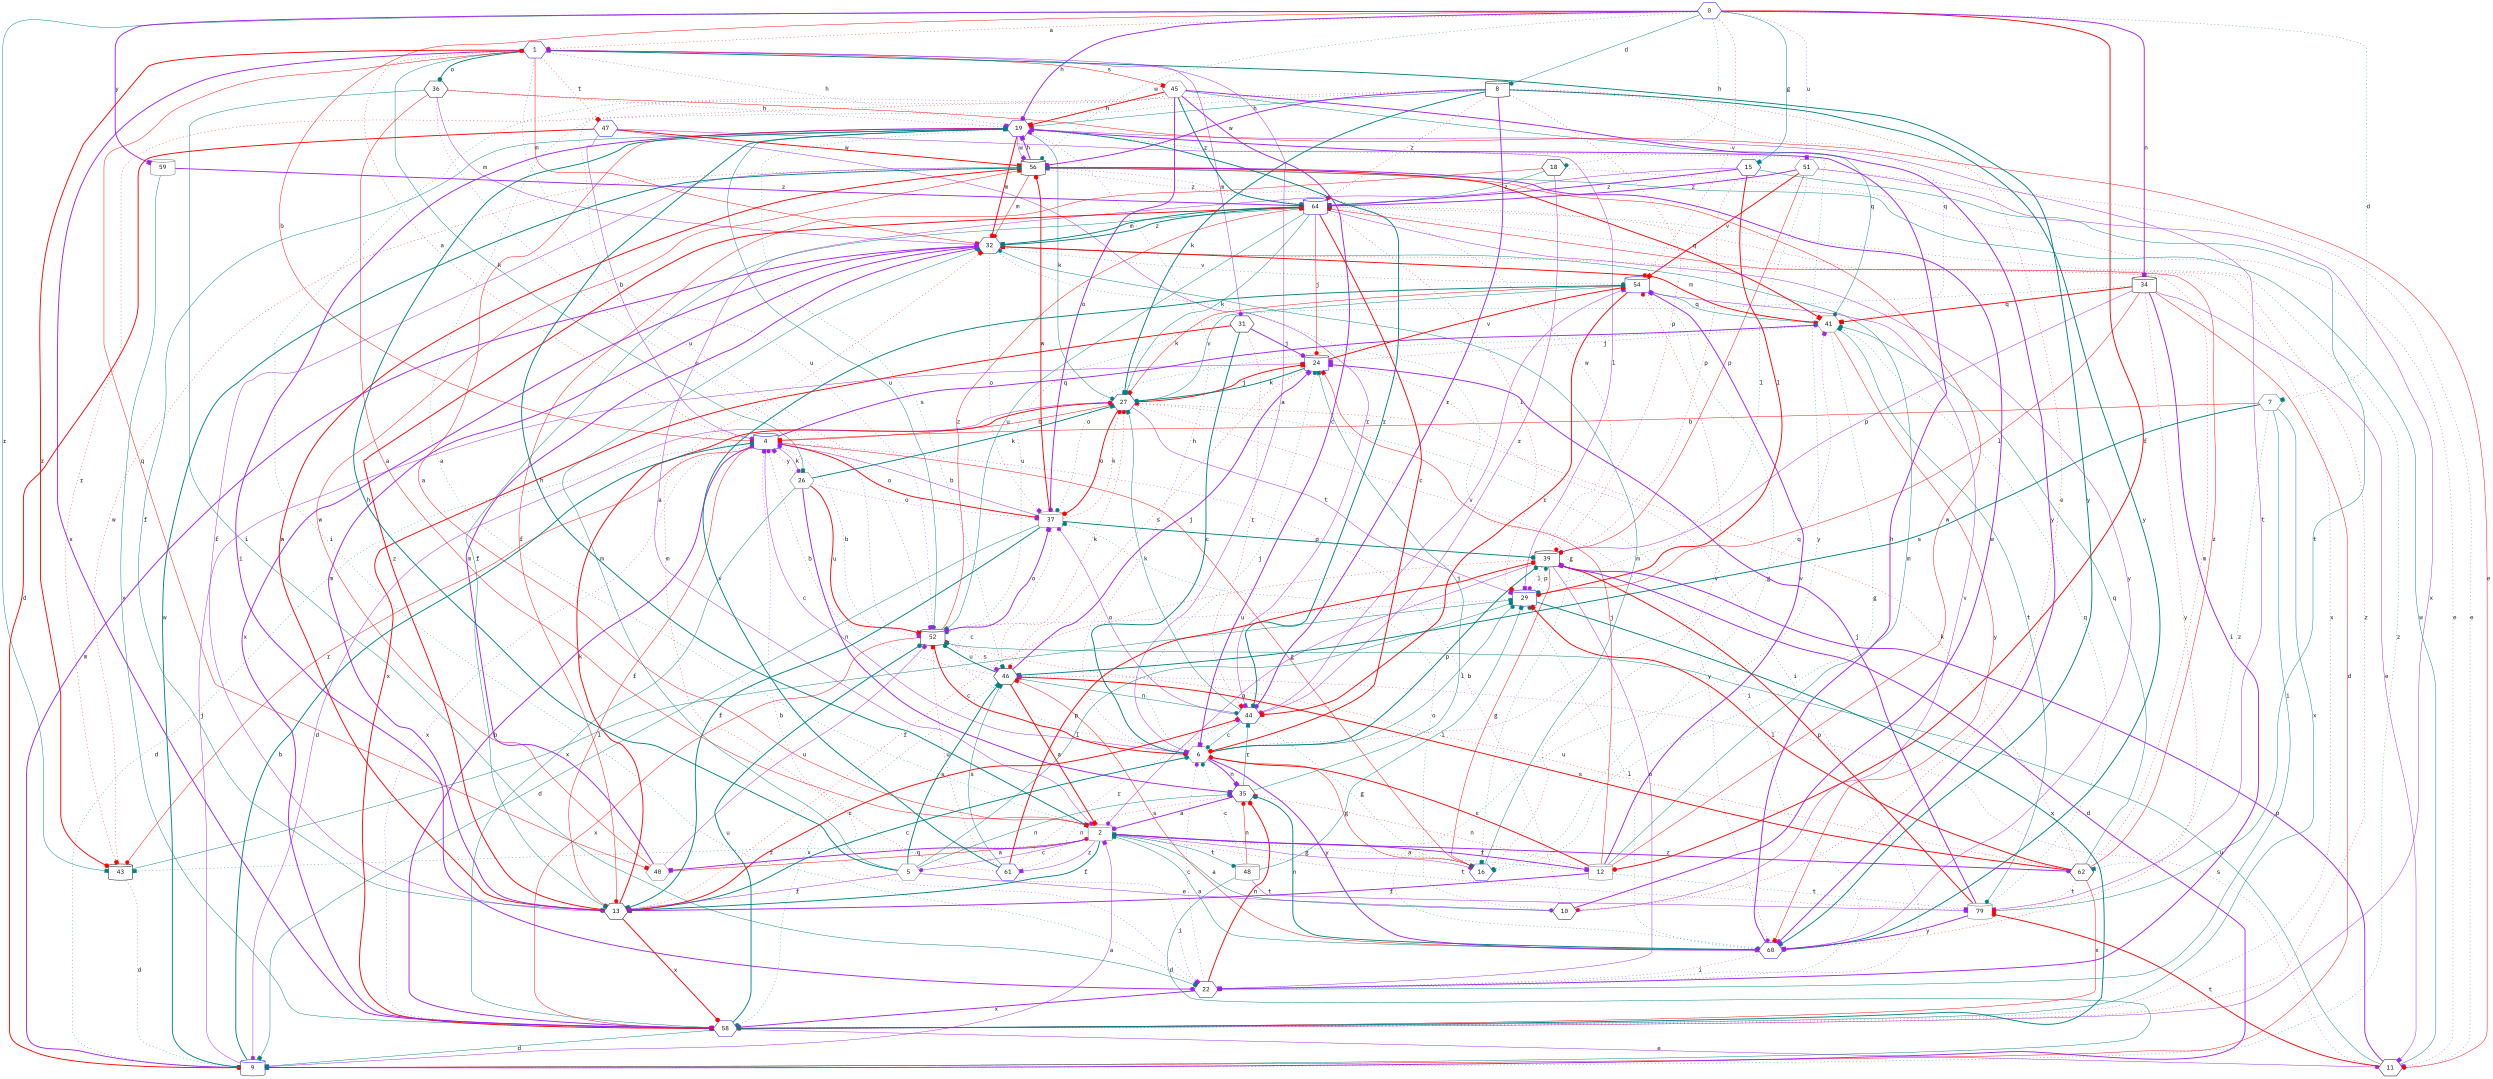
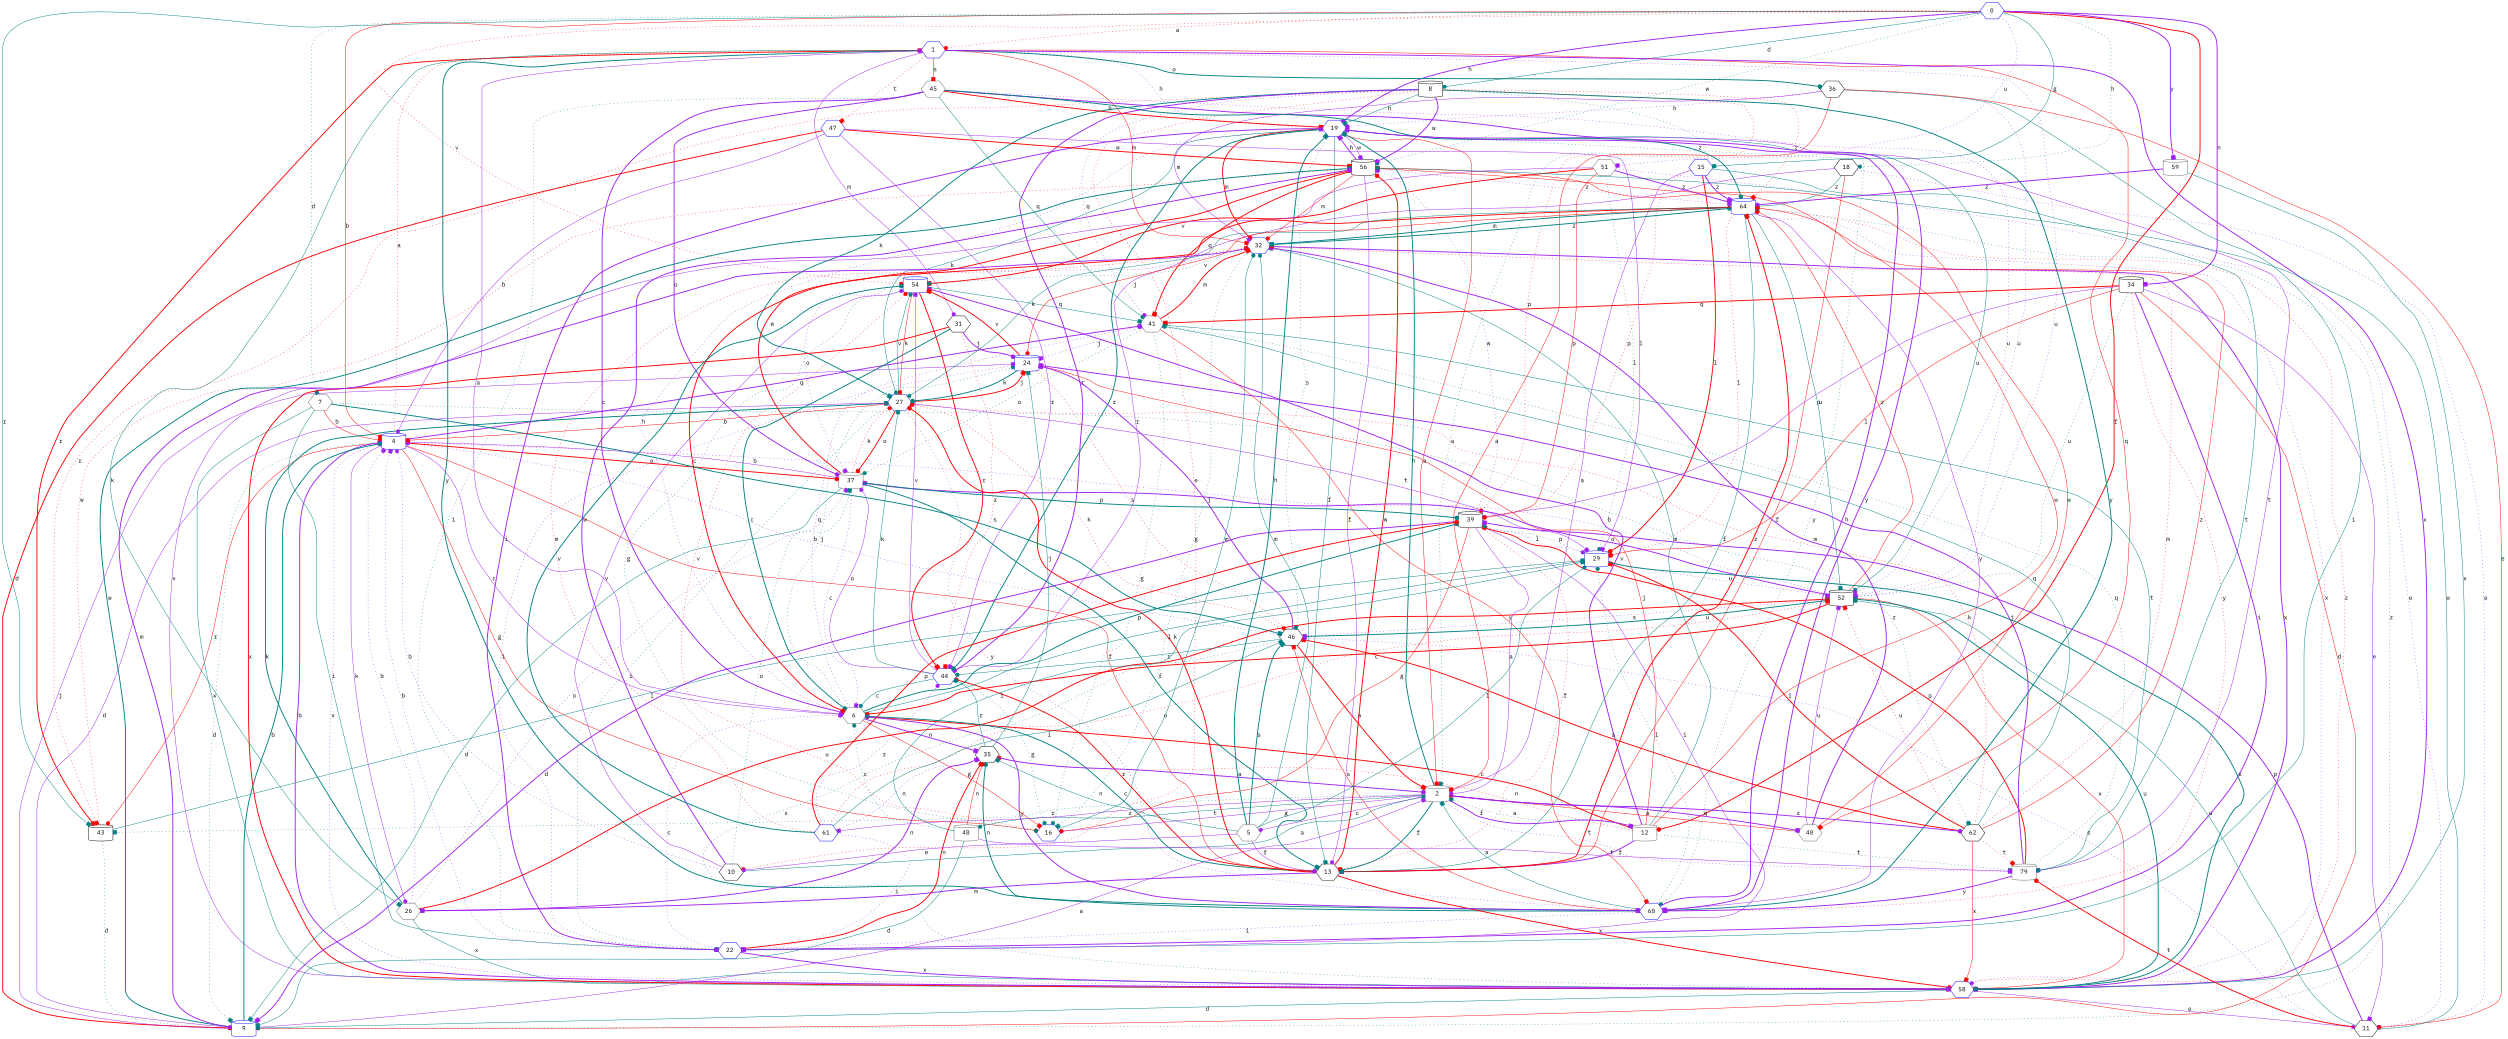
  strict digraph {
    fontname="IBM Plex Mono"
    node [color=blue fontname="IBM Plex Mono" shape=hexagon]
    edge [arrowhead=box color=purple fontname="IBM Plex Mono" style=solid]
    0
    1
    4 [shape=cylinder]
    7 [color=gray40]
    8 [color=black shape=cylinder]
    12 [color=gray40 shape=cylinder]
    15
    18 [color=black]
    19
    34 [color=black shape=cylinder]
    43 [color=black shape=cylinder]
    51 [color=gray40]
    54 [shape=cylinder]
    56 [color=black shape=cylinder]
    59 [color=gray40 shape=cylinder]
    26 [color=gray40]
    31 [color=black]
    32
    36 [color=black]
    40 [color=gray40]
    45 [color=gray40]
    47
    52 [color=black shape=cylinder]
    58
    60
    13 [color=black]
    16
    6 [color=gray40]
    9 [shape=cylinder]
    37 [color=gray40 shape=cylinder]
    41 [color=gray40]
    62 [color=black]
    46 [color=black]
    22
    2 [color=gray40 shape=cylinder]
    10 [color=black]
    39 [color=black shape=cylinder]
    27
    44
    64 [shape=cylinder]
    n41 [color=gray40 label=79 shape=cylinder]
    35 [color=black]
    24 [shape=cylinder]
    29 [shape=cylinder]
    11 [color=black]
    5 [color=gray40]
    48 [color=gray40 shape=cylinder]
    61
    0 -> 1 [arrowhead=dot color=red label=a style=dotted]
    0 -> 4 [arrowhead=dot color=red label=b]
    0 -> 7 [color=teal label=d style=dotted]
    0 -> 8 [arrowhead=dot color=teal label=d]
    0 -> 12 [arrowhead=dot color=red label=f style=bold]
    0 -> 15 [color=teal label=g]
    0 -> 18 [arrowhead=dot color=teal label=h style=dotted]
    0 -> 19 [arrowhead=dot label=h style=bold]
    0 -> 34 [label=n style=bold]
    0 -> 43 [color=teal label=r]
    0 -> 51 [label=u style=dotted]
    0 -> 54 [arrowhead=dot color=red label=v style=dotted]
    0 -> 56 [arrowhead=dot color=teal label=w style=dotted]
    0 -> 59 [label=y style=bold]
    1 -> 19 [label=h style=dotted]
    1 -> 43 [arrowhead=dot color=red label=r style=bold]
    1 -> 26 [color=teal label=k]
    1 -> 31 [arrowhead=dot label=m]
    1 -> 32 [color=red label=m]
    1 -> 36 [arrowhead=dot color=teal label=o style=bold]
    1 -> 40 [color=red label=q]
    1 -> 45 [color=red label=s]
    1 -> 47 [color=red label=t style=dotted]
    1 -> 52 [label=u style=dotted]
    1 -> 58 [label=x style=bold]
    1 -> 60 [arrowhead=dot color=teal label=y style=bold]
    4 -> 1 [color=red label=a style=dotted]
    4 -> 43 [arrowhead=dot color=red label=r]
    4 -> 26 [arrowhead=dot label=k]
    4 -> 58 [label=x style=dotted]
    4 -> 13 [arrowhead=dot color=red label=f]
    4 -> 16 [arrowhead=dot color=red label=g]
    4 -> 6 [label=c]
    4 -> 9 [color=teal label=d style=dotted]
    4 -> 37 [arrowhead=dot color=red label=o style=bold]
    4 -> 41 [arrowhead=dot label=q style=bold]
    7 -> 4 [color=red label=b]
    7 -> 58 [arrowhead=dot color=teal label=x]
    7 -> 62 [color=teal label=z style=dotted]
    7 -> 46 [color=teal label=s style=bold]
    7 -> 22 [arrowhead=dot color=teal label=i]
    8 -> 19 [color=teal label=h]
    8 -> 43 [color=red label=r style=dotted]
    8 -> 56 [arrowhead=dot label=w style=bold]
    8 -> 60 [arrowhead=dot color=teal label=y style=bold]
    8 -> 41 [arrowhead=dot label=q style=dotted]
    8 -> 2 [color=teal label=a style=dotted]
    8 -> 10 [arrowhead=dot color=red label=e style=dotted]
    8 -> 39 [arrowhead=dot color=red label=p style=dotted]
    8 -> 27 [color=teal label=k style=bold]
    8 -> 44 [arrowhead=dot label=r style=bold]
    8 -> 64 [color=red label=z style=dotted]
    12 -> 54 [label=v style=bold]
    12 -> 56 [color=red label=w]
    12 -> 32 [color=teal label=m]
    12 -> 13 [label=f style=bold]
    12 -> 6 [arrowhead=dot color=red label=c style=bold]
    12 -> 2 [color=teal label=a style=dotted]
    12 -> n41 [color=teal label=t style=dotted]
    12 -> 35 [color=red label=n style=dotted]
    12 -> 24 [color=red label=j]
    15 -> 2 [arrowhead=dot label=a]
    15 -> 39 [arrowhead=dot color=red label=p style=dotted]
    15 -> 64 [label=z style=bold]
    15 -> n41 [arrowhead=dot color=teal label=t]
    15 -> 29 [arrowhead=dot color=red label=l style=bold]
    18 -> 13 [arrowhead=dot color=red label=f]
    18 -> 44 [arrowhead=dot label=r]
    18 -> 64 [color=teal label=z]
    18 -> 11 [label=e style=dotted]
    19 -> 56 [label=w]
    19 -> 32 [arrowhead=dot color=red label=m style=bold]
    19 -> 52 [arrowhead=dot color=teal label=u]
    19 -> 60 [arrowhead=dot color=teal label=y style=dotted]
    19 -> 13 [color=teal label=f]
    19 -> 46 [color=teal label=s style=dotted]
    19 -> 22 [arrowhead=dot label=i style=bold]
    19 -> 2 [color=red label=a]
    19 -> 27 [arrowhead=dot color=teal label=k]
    19 -> 44 [arrowhead=dot color=teal label=r style=bold]
    19 -> n41 [label=t]
    34 -> 52 [arrowhead=dot color=teal label=u style=dotted]
    34 -> 60 [arrowhead=dot color=red label=y style=dotted]
    34 -> 9 [arrowhead=dot color=red label=d]
    34 -> 41 [color=red label=q style=bold]
    34 -> 22 [label=i style=bold]
    34 -> 39 [arrowhead=dot label=p]
    34 -> 29 [arrowhead=dot color=red label=l]
    34 -> 11 [label=e]
    43 -> 56 [color=red label=w style=dotted]
    43 -> 9 [arrowhead=dot color=teal label=d style=dotted]
    43 -> 29 [color=teal label=l]
    51 -> 54 [color=red label=v style=bold]
    51 -> 58 [arrowhead=dot label=x]
    51 -> 39 [arrowhead=dot color=red label=p]
    51 -> 64 [arrowhead=dot label=z style=bold]
    51 -> 29 [arrowhead=dot color=teal label=l style=dotted]
    51 -> 11 [arrowhead=dot label=e style=dotted]
    54 -> 16 [arrowhead=dot color=teal label=g style=dotted]
    54 -> 41 [color=teal label=q]
    54 -> 27 [color=red label=k]
    54 -> 44 [color=red label=r style=bold]
    56 -> 19 [label=h style=bold]
    56 -> 32 [arrowhead=dot color=red label=m]
    56 -> 13 [arrowhead=dot label=f]
    56 -> 41 [color=red label=q style=bold]
    56 -> 64 [arrowhead=dot label=z style=dotted]
    59 -> 58 [arrowhead=dot color=teal label=x]
    59 -> 64 [arrowhead=dot label=z style=bold]
-   26 -> 4 [label=y style=dotted]
+   26 -> 4 [label=b style=dotted]
    26 -> 52 [color=red label=u style=bold]
    26 -> 58 [arrowhead=dot color=teal label=x]
    26 -> 37 [label=o style=dotted]
    26 -> 27 [color=teal label=k style=bold]
    26 -> 35 [label=n style=bold]
    31 -> 58 [color=red label=x style=bold]
    31 -> 6 [arrowhead=dot color=teal label=c style=bold]
    31 -> 44 [color=red label=r style=dotted]
    31 -> 24 [arrowhead=dot label=j style=bold]
    32 -> 54 [arrowhead=dot color=teal label=v style=dotted]
    32 -> 58 [label=x style=bold]
    32 -> 16 [color=teal label=g style=dotted]
    32 -> 37 [label=o style=dotted]
    32 -> 64 [arrowhead=dot color=teal label=z style=bold]
    36 -> 19 [label=h style=dotted]
    36 -> 32 [arrowhead=dot label=m]
    36 -> 52 [label=u style=dotted]
    36 -> 22 [arrowhead=dot color=teal label=i]
    36 -> 2 [color=red label=a]
    36 -> 11 [arrowhead=dot color=red label=e]
    40 -> 56 [color=red label=w]
    40 -> 32 [label=m style=bold]
    40 -> 52 [label=u]
    40 -> 2 [arrowhead=dot color=red label=a]
    45 -> 19 [color=red label=h style=bold]
    45 -> 52 [arrowhead=dot label=u style=dotted]
    45 -> 60 [label=y style=bold]
    45 -> 6 [label=c style=bold]
    45 -> 37 [arrowhead=dot label=o style=bold]
    45 -> 41 [arrowhead=dot color=teal label=q]
    45 -> 22 [color=teal label=i style=dotted]
    45 -> 64 [arrowhead=dot color=teal label=z style=bold]
    47 -> 4 [arrowhead=dot label=b]
    47 -> 56 [color=red label=w style=bold]
    47 -> 9 [arrowhead=dot color=red label=d style=bold]
    47 -> 44 [label=r]
    47 -> 29 [label=l]
    52 -> 4 [arrowhead=dot label=b style=dotted]
    52 -> 58 [arrowhead=dot color=red label=x]
    52 -> 6 [arrowhead=dot color=red label=c style=bold]
    52 -> 37 [label=o style=bold]
    52 -> 46 [label=s style=dotted]
    52 -> 64 [color=red label=z]
    58 -> 4 [arrowhead=dot label=b style=bold]
    58 -> 52 [arrowhead=dot color=teal label=u style=bold]
    58 -> 9 [color=teal label=d]
    58 -> 64 [color=red label=z style=dotted]
    58 -> 11 [arrowhead=dot label=e]
    60 -> 19 [label=h style=bold]
    60 -> 46 [color=red label=s]
    60 -> 22 [label=i style=dotted]
    60 -> 2 [color=teal label=a]
    60 -> 35 [arrowhead=dot color=teal label=n style=bold]
    60 -> 29 [arrowhead=dot color=teal label=l style=dotted]
    13 -> 56 [arrowhead=dot color=red label=w style=bold]
-   13 -> 32 [label=m style=bold]
+   13 -> 26 [label=m style=bold]
    13 -> 58 [arrowhead=dot color=red label=x style=bold]
    13 -> 6 [arrowhead=dot color=teal label=c style=bold]
    13 -> 27 [arrowhead=dot color=red label=k style=bold]
    13 -> 44 [arrowhead=dot color=red label=r style=bold]
    13 -> 64 [color=red label=z style=bold]
    16 -> 54 [arrowhead=dot color=red label=v style=dotted]
    16 -> 32 [arrowhead=dot color=teal label=m]
    6 -> 1 [label=a]
    6 -> 19 [label=h style=dotted]
    6 -> 60 [label=y style=bold]
    6 -> 16 [color=red label=g]
    6 -> 41 [label=q style=dotted]
    6 -> 39 [arrowhead=dot color=teal label=p style=bold]
    6 -> 35 [label=n style=bold]
    6 -> 24 [arrowhead=dot color=teal label=j style=dotted]
    6 -> 29 [arrowhead=dot color=teal label=l]
    9 -> 4 [arrowhead=dot color=teal label=b style=bold]
    9 -> 56 [color=teal label=w style=bold]
    9 -> 32 [arrowhead=dot label=m style=bold]
    9 -> 2 [label=a]
    9 -> 64 [color=teal label=z style=dotted]
    9 -> 24 [label=j]
    37 -> 4 [label=b]
    37 -> 56 [arrowhead=dot color=red label=w style=bold]
    37 -> 13 [color=teal label=f style=bold]
    37 -> 6 [label=c style=dotted]
    37 -> 9 [color=teal label=d]
    37 -> 39 [arrowhead=dot color=teal label=p style=bold]
    37 -> 27 [arrowhead=dot color=red label=k style=dotted]
    41 -> 32 [color=red label=m style=bold]
    41 -> 60 [color=red label=y]
    41 -> 16 [arrowhead=dot color=teal label=g style=dotted]
    41 -> 37 [arrowhead=dot color=teal label=o style=dotted]
    41 -> n41 [arrowhead=dot color=teal label=t]
    41 -> 24 [label=j style=dotted]
    62 -> 32 [arrowhead=dot color=red label=m style=dotted]
    62 -> 52 [color=red label=u style=dotted]
    62 -> 58 [color=red label=x]
    62 -> 41 [arrowhead=dot color=teal label=q]
    62 -> 46 [color=red label=s style=bold]
    62 -> 27 [color=red label=k style=dotted]
    62 -> 64 [arrowhead=dot color=red label=z]
    62 -> n41 [color=red label=t style=dotted]
    62 -> 29 [color=red label=l style=bold]
    46 -> 4 [arrowhead=dot label=b style=dotted]
    46 -> 52 [arrowhead=dot color=teal label=u style=bold]
    46 -> 58 [arrowhead=dot color=teal label=x style=dotted]
    46 -> 2 [color=red label=a style=bold]
    46 -> 27 [arrowhead=dot color=red label=k style=dotted]
-   46 -> 44 [arrowhead=dot color=teal label=n]
+   46 -> 44 [arrowhead=dot color=teal label=r]
    46 -> 24 [label=j style=bold]
    22 -> 4 [label=b style=dotted]
    22 -> 58 [label=x style=bold]
    22 -> 6 [arrowhead=dot label=c style=dotted]
    22 -> 35 [arrowhead=dot color=red label=n style=bold]
    2 -> 12 [label=f style=bold]
    2 -> 19 [color=teal label=h style=bold]
    2 -> 43 [color=teal label=r style=dotted]
    2 -> 40 [label=q style=bold]
    2 -> 13 [arrowhead=dot color=teal label=f style=bold]
    2 -> 16 [arrowhead=dot label=g]
    2 -> 62 [arrowhead=dot label=z style=bold]
    2 -> n41 [label=t style=dotted]
    2 -> 5 [arrowhead=dot label=c]
    2 -> 48 [arrowhead=dot color=teal label=t]
    2 -> 61 [label=z]
    10 -> 4 [arrowhead=dot label=b style=dotted]
    10 -> 54 [arrowhead=dot label=v]
    10 -> 56 [label=w style=bold]
    10 -> 37 [color=teal label=o style=dotted]
    10 -> 2 [arrowhead=dot color=teal label=a]
    39 -> 56 [label=w style=dotted]
    39 -> 13 [color=red label=f style=dotted]
    39 -> 16 [arrowhead=dot color=red label=g]
    39 -> 9 [label=d style=bold]
-   39 -> 22 [label=o]
+   39 -> 22 [label=i]
    39 -> 2 [arrowhead=dot label=a]
    39 -> 29 [arrowhead=dot label=l style=dotted]
    27 -> 4 [color=red label=b]
    27 -> 54 [arrowhead=dot color=teal label=v]
    27 -> 60 [arrowhead=dot label=y style=dotted]
    27 -> 9 [arrowhead=dot label=d]
    27 -> 37 [arrowhead=dot color=red label=o style=bold]
    27 -> 22 [arrowhead=dot color=teal label=i style=dotted]
    27 -> 24 [color=red label=j style=bold]
    27 -> 29 [label=t]
    44 -> 54 [label=v]
    44 -> 16 [arrowhead=dot color=teal label=g style=dotted]
    44 -> 6 [arrowhead=dot color=teal label=c]
    44 -> 37 [arrowhead=dot label=o]
    44 -> 27 [color=teal label=k]
    64 -> 32 [color=teal label=m style=bold]
    64 -> 52 [color=teal label=u]
    64 -> 58 [arrowhead=dot label=x style=dotted]
    64 -> 60 [label=y]
    64 -> 13 [color=teal label=f]
    64 -> 6 [arrowhead=dot color=red label=c style=bold]
    64 -> 27 [arrowhead=dot color=teal label=k]
    64 -> 24 [arrowhead=dot color=red label=j]
    64 -> 29 [color=red label=l style=dotted]
    n41 -> 60 [label=y style=bold]
    n41 -> 41 [color=teal label=q style=dotted]
    n41 -> 39 [color=red label=p style=bold]
    n41 -> 24 [label=j style=bold]
    35 -> 2 [arrowhead=dot label=a style=bold]
    35 -> 44 [color=teal label=r]
    35 -> 24 [color=teal label=j]
    24 -> 54 [color=red label=v style=bold]
    24 -> 46 [arrowhead=dot color=red label=s style=dotted]
    24 -> 22 [label=i style=dotted]
    24 -> 27 [arrowhead=dot color=teal label=k style=bold]
    29 -> 52 [label=u style=dotted]
    29 -> 58 [arrowhead=dot color=teal label=x style=bold]
    29 -> 39 [arrowhead=dot color=teal label=p style=dotted]
    11 -> 56 [arrowhead=dot color=teal label=w]
    11 -> 52 [color=teal label=u]
    11 -> 46 [arrowhead=dot label=s style=dotted]
    11 -> 39 [label=p style=bold]
    11 -> n41 [arrowhead=dot color=red label=t style=bold]
    5 -> 19 [color=teal label=h style=bold]
    5 -> 32 [arrowhead=dot color=teal label=m]
    5 -> 13 [arrowhead=dot label=f]
    5 -> 46 [color=teal label=s style=bold]
    5 -> 10 [arrowhead=dot label=e]
    5 -> 35 [color=teal label=n]
    5 -> 29 [arrowhead=dot color=teal label=l]
    48 -> 6 [arrowhead=dot color=teal label=c style=dotted]
    48 -> 9 [color=teal label=d]
    48 -> n41 [label=t]
    48 -> 35 [arrowhead=dot color=red label=n]
    48 -> 29 [color=teal label=l]
    61 -> 54 [arrowhead=dot color=teal label=v style=bold]
    61 -> 32 [color=red label=m style=dotted]
    61 -> 52 [color=red label=u style=dotted]
-   61 -> 46 [color=teal label=s]
+   61 -> 46 [color=teal label=i]
    61 -> 22 [label=i style=dotted]
    61 -> 39 [arrowhead=dot color=red label=p style=bold]
    61 -> 44 [arrowhead=dot label=r style=dotted]
    61 -> 35 [arrowhead=dot label=n style=dotted]
  }
